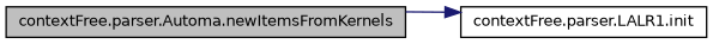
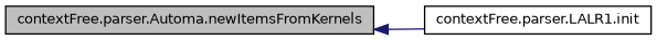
  digraph {
    rankdir=LR
    node [color=black fontname=Helvetica fontsize=10 shape=record style=filled]
    n1 [fillcolor=grey75 fontcolor=black height=0.2 label="contextFree.parser.Automa.newItemsFromKernels" width=0.4]
    n2 [fillcolor=white height=0.2 label="contextFree.parser.LALR1.init" width=0.4]
-   n2 -> n1 [color=midnightblue dir=back fontname=Helvetica fontsize=10 labelfontname=Helvetica labelfontsize=10 style=solid]
+   n1 -> n2 [color=midnightblue dir=back fontname=Helvetica fontsize=10 labelfontname=Helvetica labelfontsize=10 style=solid]
  }
